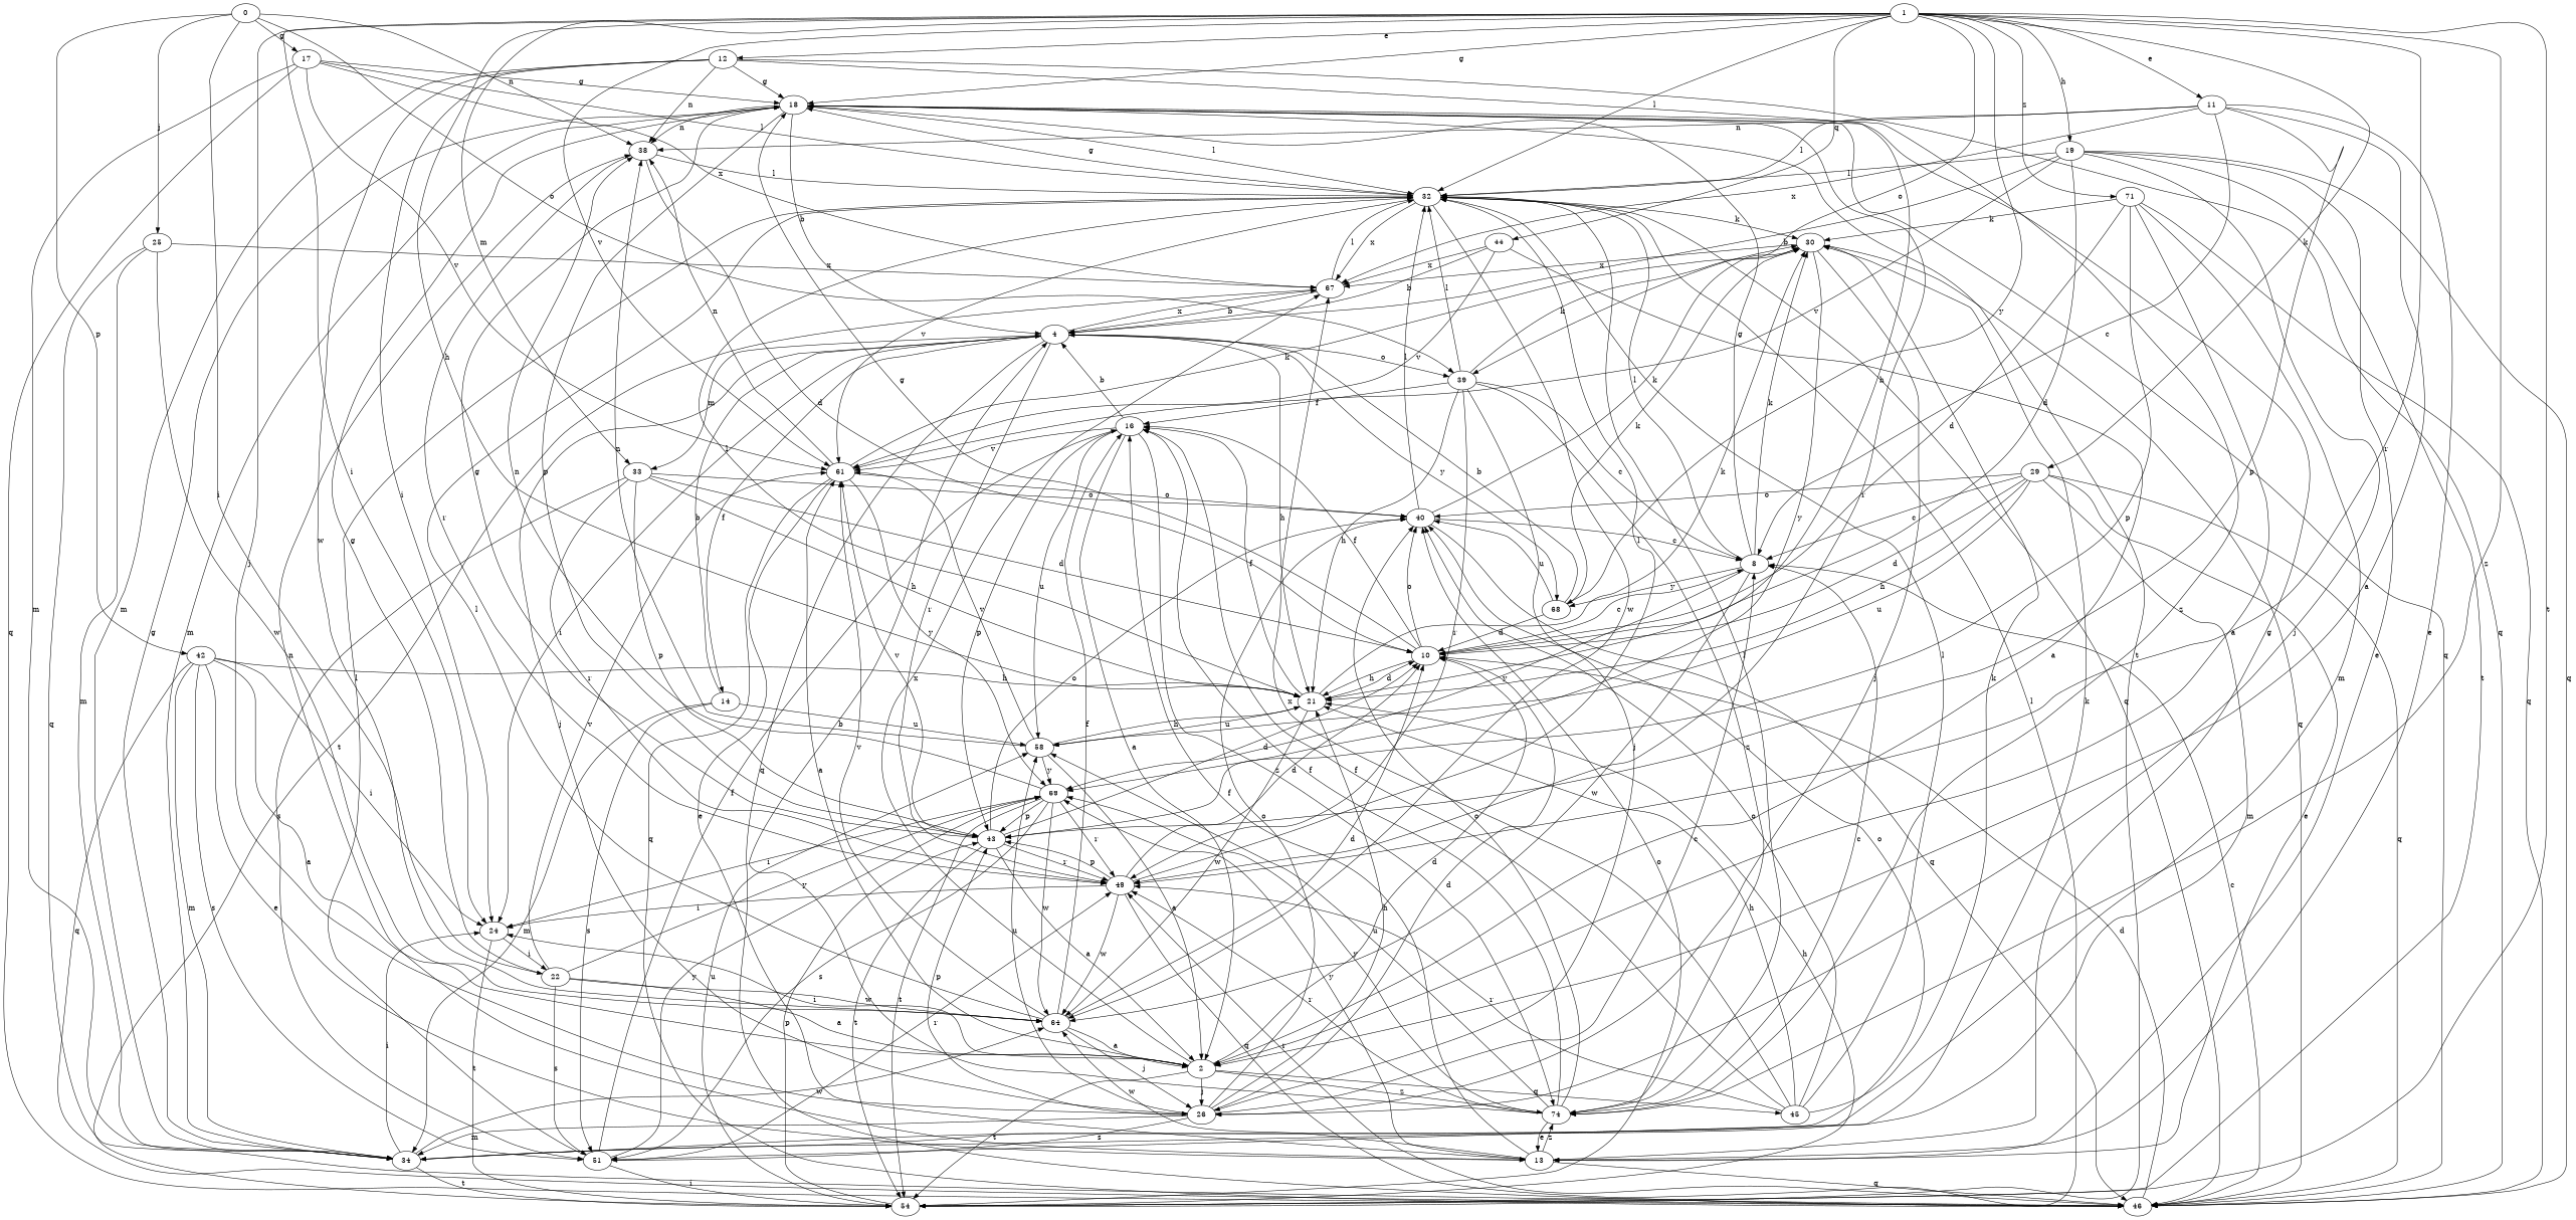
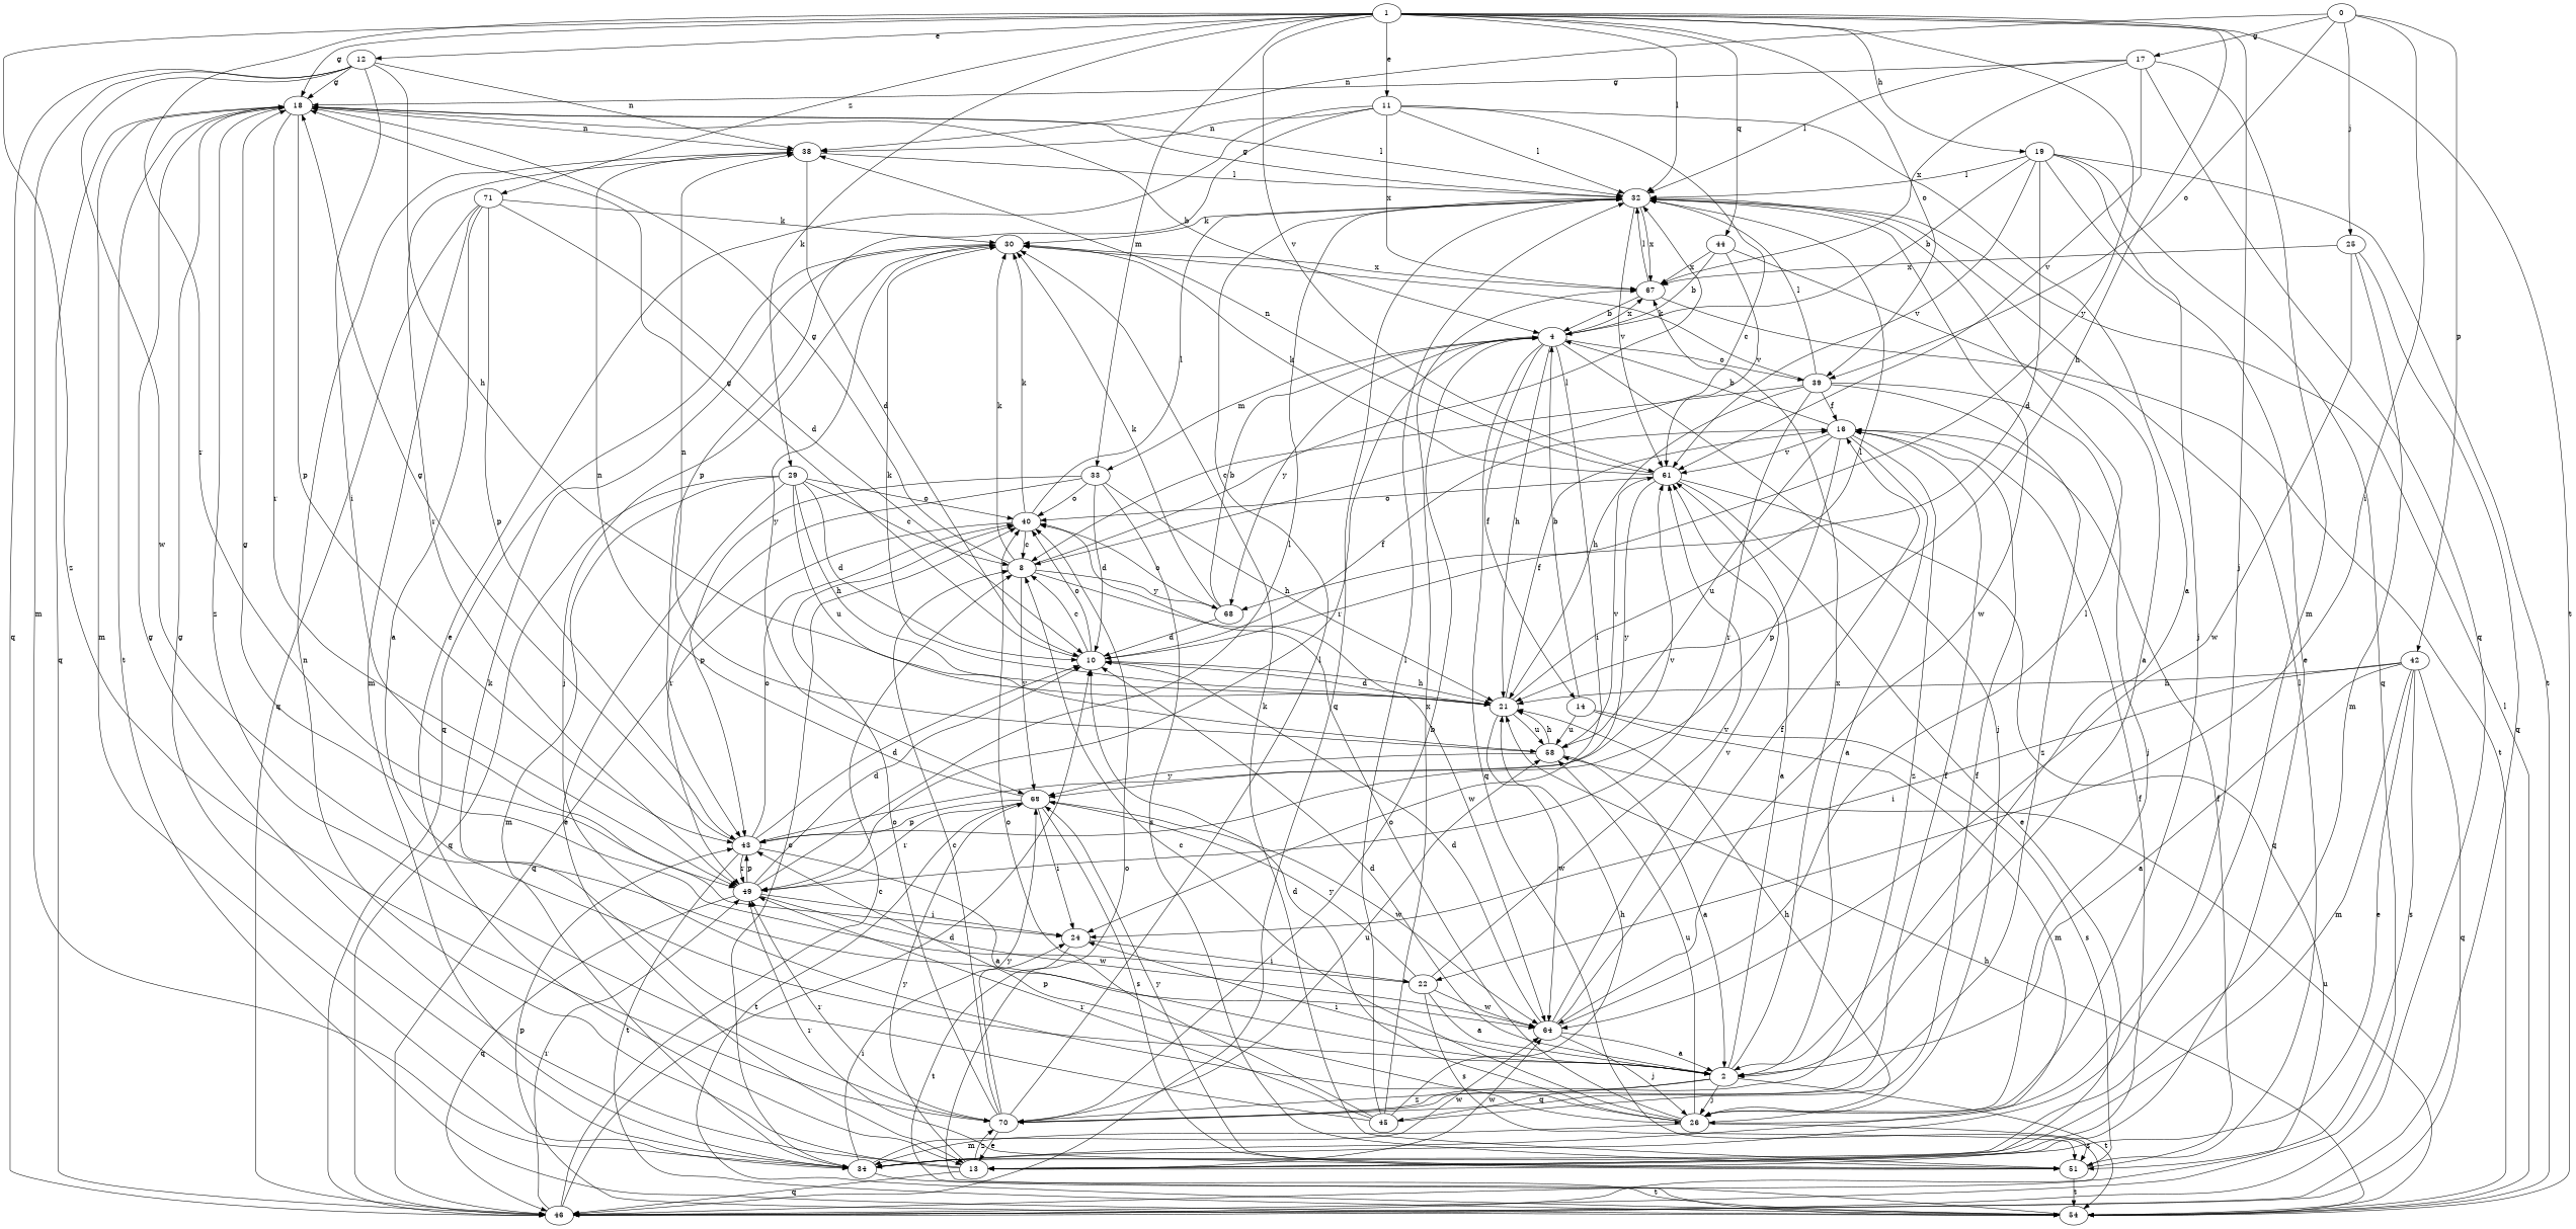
  strict digraph {
    0
    17
    22
    25
    38
    39
    42
    18
    32
    61
    67
    46
    34
    2
    64
    69
    51
    49
    10
    21
    26
-   74
+   74 [label=70]
    8
    30
    16
    24
    13
    1
    11
    12
    19
    29
    33
    44
    54
    68
    71
    43
    4
    58
    40
    45
    14
    0 -> 17 [label=g]
    0 -> 22 [label=i]
    0 -> 25 [label=j]
    0 -> 38 [label=n]
    0 -> 39 [label=o]
    0 -> 42 [label=p]
    17 -> 18 [label=g]
    17 -> 32 [label=l]
    17 -> 61 [label=v]
    17 -> 67 [label=x]
    17 -> 46 [label=q]
    17 -> 34 [label=m]
    22 -> 18 [label=g]
    22 -> 61 [label=v]
    22 -> 2 [label=a]
    22 -> 64 [label=w]
    22 -> 69 [label=y]
    22 -> 51 [label=s]
    25 -> 67 [label=x]
    25 -> 46 [label=q]
    25 -> 34 [label=m]
    25 -> 64 [label=w]
    38 -> 32 [label=l]
    38 -> 49 [label=r]
    38 -> 10 [label=d]
    39 -> 32 [label=l]
    39 -> 49 [label=r]
    39 -> 21 [label=h]
    39 -> 26 [label=j]
    39 -> 74 [label=z]
    39 -> 8 [label=c]
    39 -> 30 [label=k]
    39 -> 16 [label=f]
    42 -> 46 [label=q]
    42 -> 34 [label=m]
    42 -> 2 [label=a]
    42 -> 51 [label=s]
    42 -> 21 [label=h]
    42 -> 24 [label=i]
    42 -> 13 [label=e]
    18 -> 38 [label=n]
    18 -> 32 [label=l]
    18 -> 46 [label=q]
    18 -> 34 [label=m]
    18 -> 49 [label=r]
    18 -> 74 [label=z]
    18 -> 54 [label=t]
    18 -> 43 [label=p]
    18 -> 4 [label=b]
    32 -> 18 [label=g]
    32 -> 61 [label=v]
    32 -> 67 [label=x]
    32 -> 46 [label=q]
    32 -> 64 [label=w]
    32 -> 30 [label=k]
    61 -> 38 [label=n]
    61 -> 46 [label=q]
    61 -> 69 [label=y]
    61 -> 30 [label=k]
    61 -> 13 [label=e]
    61 -> 40 [label=o]
    67 -> 32 [label=l]
    67 -> 54 [label=t]
    67 -> 4 [label=b]
    46 -> 49 [label=r]
    46 -> 10 [label=d]
    46 -> 8 [label=c]
    34 -> 18 [label=g]
    34 -> 64 [label=w]
    34 -> 24 [label=i]
    34 -> 54 [label=t]
    34 -> 40 [label=o]
    2 -> 61 [label=a]
    2 -> 67 [label=x]
    2 -> 10 [label=d]
    2 -> 26 [label=j]
    2 -> 74 [label=z]
    2 -> 24 [label=i]
    2 -> 54 [label=t]
    2 -> 45 [label=q]
    64 -> 32 [label=l]
    64 -> 61 [label=v]
    64 -> 2 [label=a]
    64 -> 10 [label=d]
    64 -> 26 [label=j]
    64 -> 16 [label=f]
    69 -> 38 [label=n]
    69 -> 64 [label=w]
    69 -> 51 [label=s]
    69 -> 49 [label=r]
    69 -> 24 [label=i]
    69 -> 54 [label=t]
    69 -> 43 [label=p]
    51 -> 32 [label=l]
    51 -> 69 [label=y]
    51 -> 49 [label=r]
    51 -> 30 [label=k]
    51 -> 16 [label=f]
-   51 -> 54 [label=i]
+   51 -> 54 [label=t]
    49 -> 32 [label=l]
    49 -> 46 [label=q]
    49 -> 64 [label=w]
    49 -> 10 [label=d]
    49 -> 24 [label=i]
    49 -> 43 [label=p]
    10 -> 18 [label=g]
    10 -> 21 [label=h]
    10 -> 8 [label=c]
    10 -> 16 [label=f]
    10 -> 40 [label=o]
    21 -> 32 [label=l]
    21 -> 64 [label=w]
    21 -> 10 [label=d]
    21 -> 30 [label=k]
    21 -> 16 [label=f]
    21 -> 58 [label=u]
    26 -> 34 [label=m]
    26 -> 51 [label=s]
    26 -> 10 [label=d]
    26 -> 21 [label=h]
    26 -> 8 [label=c]
    26 -> 43 [label=p]
    26 -> 58 [label=u]
    26 -> 40 [label=o]
    74 -> 32 [label=l]
    74 -> 69 [label=y]
    74 -> 49 [label=r]
    74 -> 8 [label=c]
    74 -> 16 [label=f]
    74 -> 13 [label=e]
    74 -> 4 [label=b]
    74 -> 58 [label=u]
    74 -> 40 [label=o]
    8 -> 18 [label=g]
    8 -> 32 [label=l]
    8 -> 64 [label=w]
    8 -> 69 [label=y]
    8 -> 30 [label=k]
    8 -> 68 [label=y]
    30 -> 67 [label=x]
    30 -> 46 [label=q]
    30 -> 69 [label=y]
    30 -> 26 [label=j]
    16 -> 61 [label=v]
    16 -> 2 [label=a]
    16 -> 74 [label=z]
    16 -> 43 [label=p]
    16 -> 4 [label=b]
    16 -> 58 [label=u]
    24 -> 22 [label=i]
    24 -> 54 [label=t]
    13 -> 38 [label=n]
    13 -> 18 [label=g]
    13 -> 46 [label=q]
    13 -> 64 [label=w]
    13 -> 69 [label=y]
    13 -> 74 [label=z]
    13 -> 16 [label=f]
    1 -> 39 [label=o]
    1 -> 18 [label=g]
    1 -> 32 [label=l]
    1 -> 61 [label=v]
    1 -> 49 [label=r]
    1 -> 21 [label=h]
    1 -> 26 [label=j]
    1 -> 74 [label=z]
-   1 -> 24 [label=i]
    1 -> 11 [label=e]
    1 -> 12 [label=e]
    1 -> 19 [label=h]
    1 -> 29 [label=k]
    1 -> 33 [label=m]
    1 -> 44 [label=q]
    1 -> 54 [label=t]
    1 -> 68 [label=y]
    1 -> 71 [label=z]
    11 -> 38 [label=n]
    11 -> 32 [label=l]
    11 -> 67 [label=x]
    11 -> 2 [label=a]
    11 -> 8 [label=c]
    11 -> 13 [label=e]
    11 -> 43 [label=p]
    12 -> 38 [label=n]
    12 -> 18 [label=g]
    12 -> 46 [label=q]
    12 -> 34 [label=m]
    12 -> 64 [label=w]
    12 -> 21 [label=h]
    12 -> 24 [label=i]
    19 -> 32 [label=l]
    19 -> 61 [label=v]
    19 -> 46 [label=q]
    19 -> 10 [label=d]
    19 -> 26 [label=j]
    19 -> 13 [label=e]
    19 -> 54 [label=t]
    19 -> 4 [label=b]
    29 -> 46 [label=q]
    29 -> 34 [label=m]
    29 -> 10 [label=d]
    29 -> 21 [label=h]
    29 -> 8 [label=c]
    29 -> 13 [label=e]
    29 -> 58 [label=u]
    29 -> 40 [label=o]
    33 -> 51 [label=s]
    33 -> 49 [label=r]
    33 -> 10 [label=d]
    33 -> 21 [label=h]
    33 -> 43 [label=p]
    33 -> 40 [label=o]
    44 -> 61 [label=v]
    44 -> 67 [label=x]
    44 -> 2 [label=a]
    44 -> 4 [label=b]
    54 -> 32 [label=l]
    54 -> 21 [label=h]
    54 -> 43 [label=p]
    54 -> 58 [label=u]
    54 -> 40 [label=o]
    68 -> 10 [label=d]
    68 -> 30 [label=k]
    68 -> 4 [label=b]
-   68 -> 40 [label=u]
+   68 -> 40 [label=o]
    71 -> 46 [label=q]
    71 -> 34 [label=m]
    71 -> 2 [label=a]
    71 -> 10 [label=d]
    71 -> 30 [label=k]
    71 -> 43 [label=p]
    43 -> 18 [label=g]
    43 -> 61 [label=v]
    43 -> 2 [label=a]
    43 -> 49 [label=r]
    43 -> 10 [label=d]
    43 -> 54 [label=t]
    43 -> 40 [label=o]
    4 -> 39 [label=o]
    4 -> 67 [label=x]
    4 -> 46 [label=q]
    4 -> 49 [label=r]
    4 -> 21 [label=h]
    4 -> 26 [label=j]
    4 -> 24 [label=i]
    4 -> 33 [label=m]
    4 -> 68 [label=y]
    4 -> 14 [label=f]
    58 -> 38 [label=n]
    58 -> 61 [label=v]
    58 -> 2 [label=a]
    58 -> 69 [label=y]
    58 -> 21 [label=h]
    40 -> 32 [label=l]
    40 -> 46 [label=q]
    40 -> 8 [label=c]
    40 -> 30 [label=k]
    45 -> 32 [label=l]
    45 -> 67 [label=x]
    45 -> 49 [label=r]
    45 -> 21 [label=h]
    45 -> 30 [label=k]
    45 -> 16 [label=f]
    45 -> 40 [label=o]
    14 -> 34 [label=m]
    14 -> 51 [label=s]
    14 -> 4 [label=b]
    14 -> 58 [label=u]
  }
